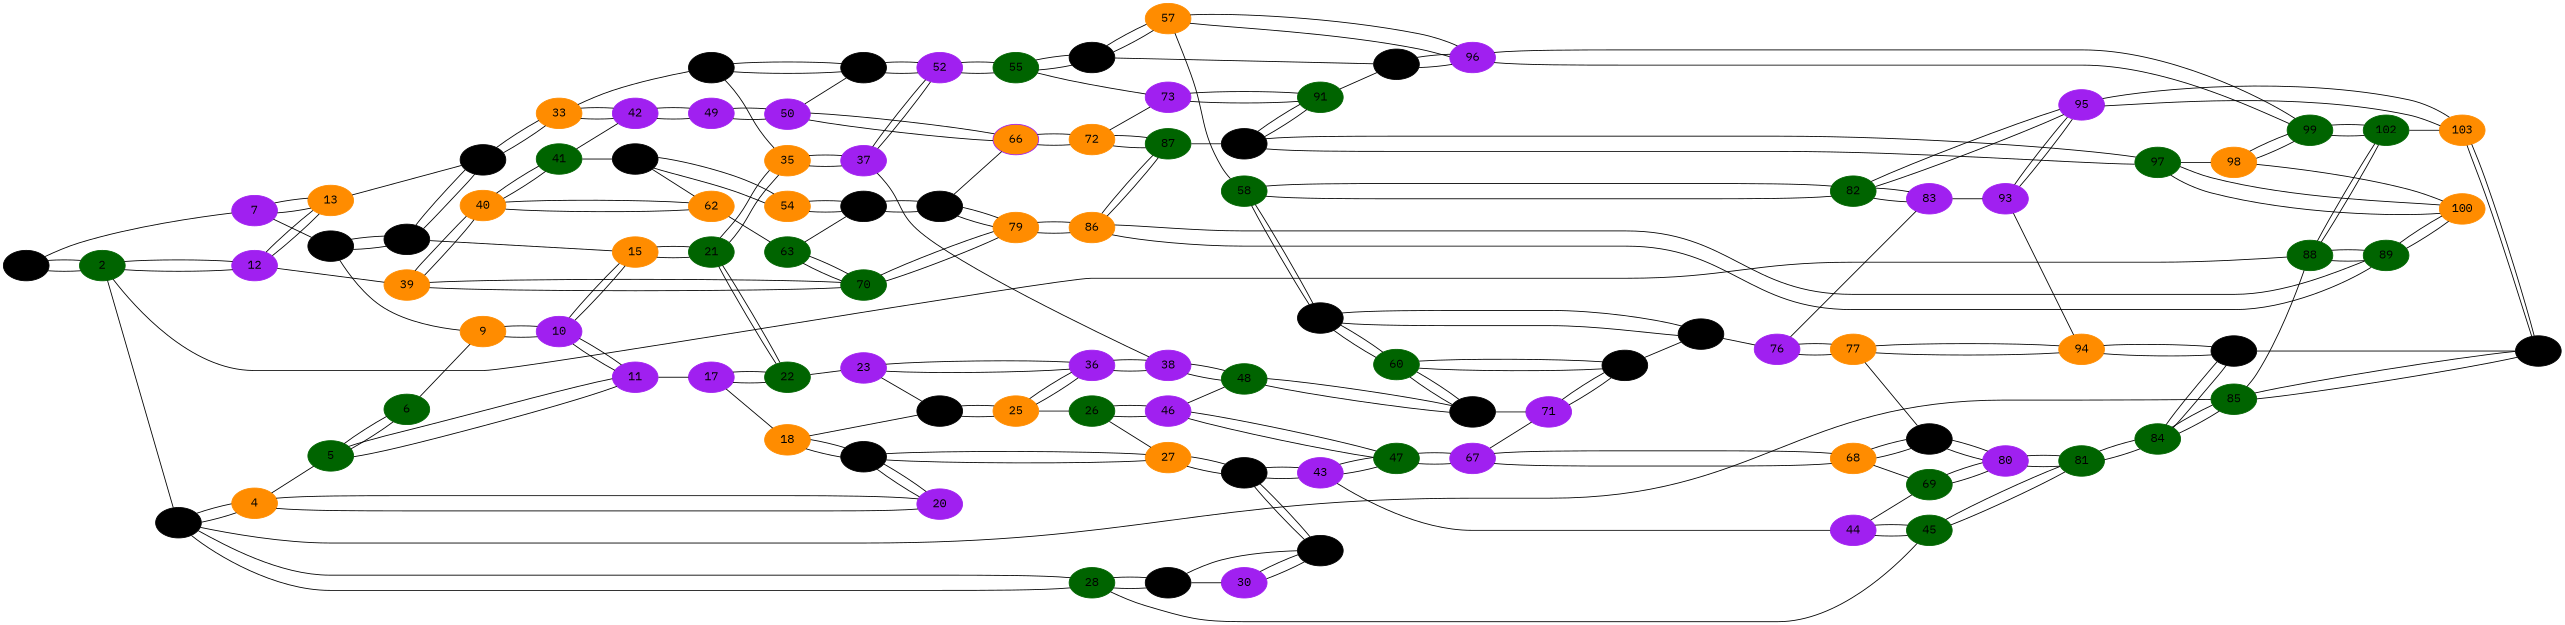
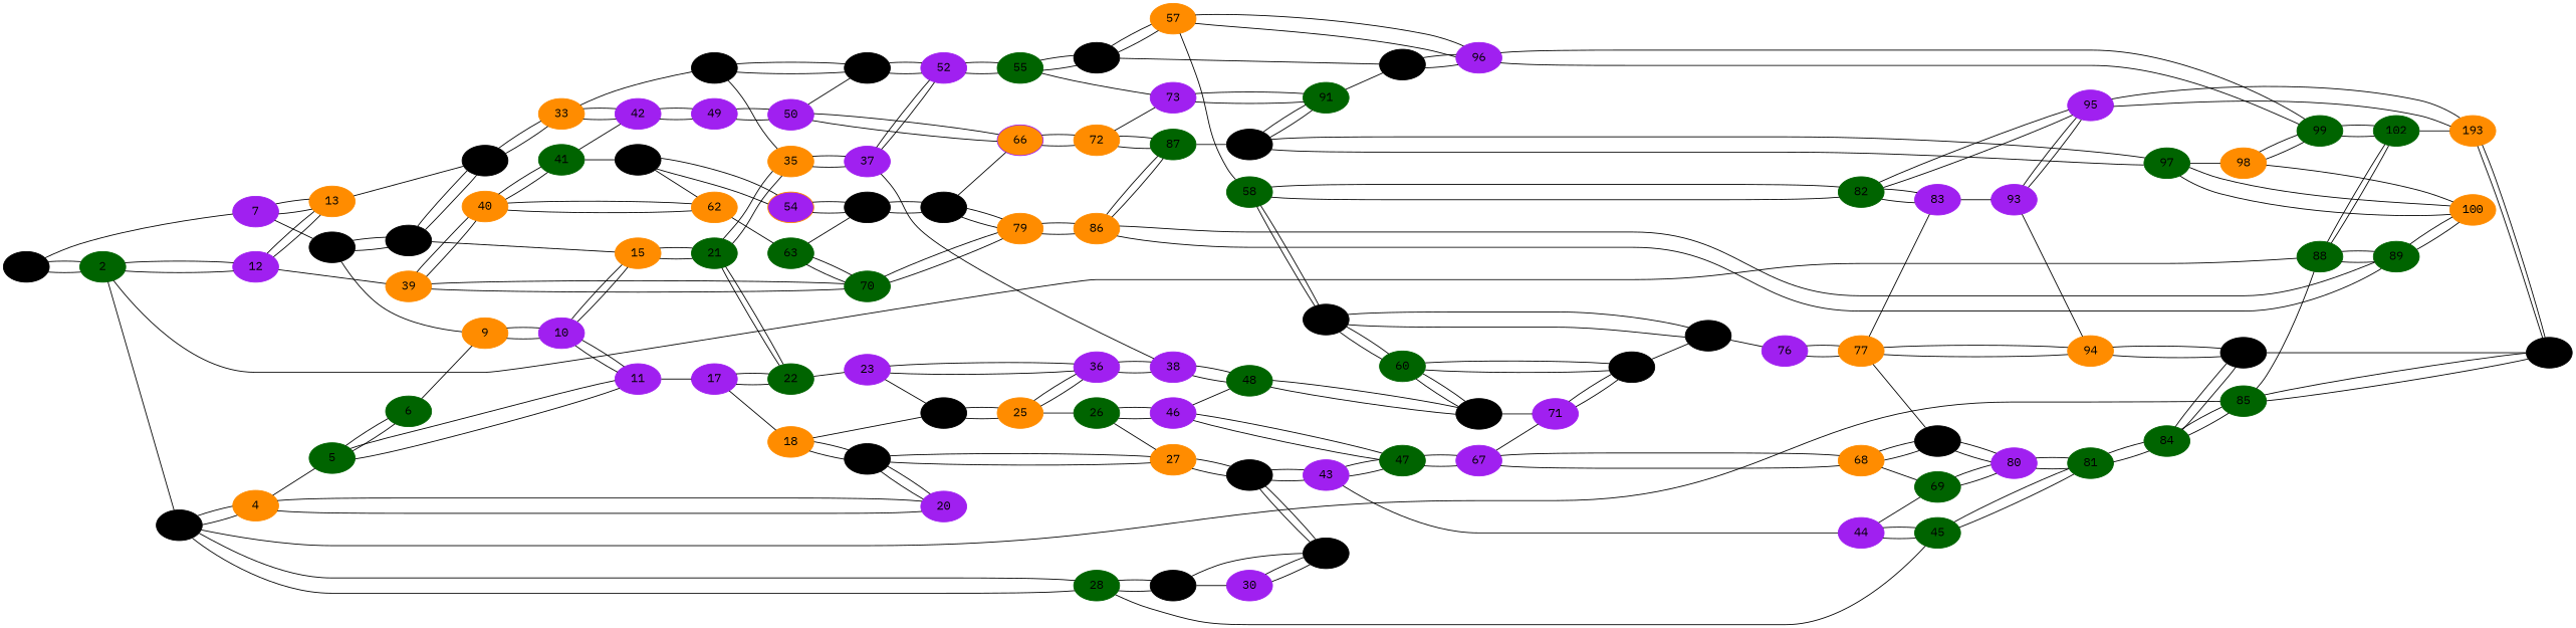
  graph {
    fontname="IBM Plex Mono"
    rankdir=LR
    node [color=darkgreen fontname="IBM Plex Mono" style=filled]
    edge [fontname="IBM Plex Mono"]
    1 [color=black]
    2
    7 [color=purple]
    3 [color=black]
    12 [color=purple]
    88
    8 [color=black]
    13 [color=darkorange]
    4 [color=darkorange]
    28
    85
    39 [color=darkorange]
    89
    102
    5
    20 [color=purple]
    29 [color=black]
    45
    104 [color=black]
    6
    11 [color=purple]
    9 [color=darkorange]
    17 [color=purple]
    10 [color=purple]
    14 [color=black]
    16 [color=black]
    15 [color=darkorange]
    21
    18 [color=darkorange]
    22
    40 [color=darkorange]
    70
    33 [color=darkorange]
    35 [color=darkorange]
    34 [color=black]
    42 [color=purple]
    19 [color=black]
    24 [color=black]
    23 [color=purple]
    27 [color=darkorange]
    25 [color=darkorange]
    31 [color=black]
    37 [color=purple]
    36 [color=purple]
    38 [color=purple]
    26
    46 [color=purple]
    48
    47
    32 [color=black]
    43 [color=purple]
    30 [color=purple]
    81
    44 [color=purple]
    51 [color=black]
    49 [color=purple]
    52 [color=purple]
    55
    61 [color=black]
    41
    62 [color=darkorange]
    79 [color=darkorange]
    53 [color=black]
    63
-   54 [color=darkorange]
+   54 [color=darkorange fillcolor=purple]
    50 [color=purple]
    69
    67 [color=purple]
    80 [color=purple]
    84
    71 [color=purple]
    68 [color=darkorange]
    66 [color=purple fillcolor=darkorange]
    64 [color=black]
    72 [color=darkorange]
    56 [color=black]
    73 [color=purple]
    65 [color=black]
    57 [color=darkorange]
    92 [color=black]
    91
    58
    96 [color=purple]
    59 [color=black]
    82
    99
    60
    75 [color=black]
    83 [color=purple]
    95 [color=purple]
    74 [color=black]
    76 [color=purple]
    86 [color=darkorange]
    87
    78 [color=black]
    90 [color=black]
    77 [color=darkorange]
    94 [color=darkorange]
    93 [color=purple]
    101 [color=black]
-   103 [color=darkorange]
+   103 [color=darkorange label=193]
    100 [color=darkorange]
    97
    98 [color=darkorange]
    1 -- 2
    1 -- 2
    1 -- 7
    2 -- 3
    2 -- 12
    2 -- 12
    2 -- 88
    7 -- 8
    7 -- 13
    7 -- 13
    3 -- 4
    3 -- 4
    3 -- 28
    3 -- 28
    3 -- 85
    12 -- 13
    12 -- 13
    12 -- 39
    88 -- 89
    88 -- 89
    88 -- 102
    88 -- 102
    8 -- 9
    8 -- 14
    8 -- 14
    13 -- 16
    4 -- 5
    4 -- 20
    4 -- 20
    28 -- 29
    28 -- 29
    28 -- 45
    85 -- 88
    85 -- 104
    85 -- 104
    39 -- 40
    39 -- 40
    39 -- 70
    39 -- 70
    89 -- 100
    89 -- 100
    102 -- 103
    5 -- 6
    5 -- 6
    5 -- 11
    5 -- 11
    29 -- 32
    29 -- 30
    45 -- 81
    45 -- 81
    6 -- 9
    11 -- 17
    9 -- 10
    9 -- 10
    17 -- 18
    17 -- 22
    17 -- 22
    10 -- 11
    10 -- 11
    10 -- 15
    10 -- 15
    14 -- 16
    14 -- 16
    14 -- 15
    16 -- 33
    16 -- 33
    15 -- 21
    15 -- 21
    21 -- 22
    21 -- 22
    21 -- 35
    21 -- 35
    18 -- 19
    18 -- 19
    18 -- 24
    22 -- 23
    40 -- 41
    40 -- 41
    40 -- 62
    40 -- 62
    70 -- 79
    70 -- 79
    33 -- 34
    33 -- 42
    33 -- 42
    35 -- 37
    35 -- 37
    34 -- 35
    34 -- 51
    34 -- 51
    42 -- 49
    42 -- 49
    19 -- 20
    19 -- 20
    19 -- 27
    19 -- 27
    24 -- 25
    24 -- 25
    23 -- 24
    23 -- 36
    23 -- 36
    27 -- 31
    27 -- 31
    25 -- 36
    25 -- 36
    25 -- 26
    31 -- 32
    31 -- 32
    31 -- 43
    31 -- 43
    37 -- 38
    37 -- 52
    37 -- 52
    36 -- 38
    36 -- 38
    38 -- 48
    38 -- 48
    26 -- 27
    26 -- 46
    26 -- 46
    46 -- 48
    46 -- 47
    46 -- 47
    48 -- 61
    48 -- 61
    47 -- 67
    47 -- 67
    43 -- 47
    43 -- 47
    43 -- 44
    30 -- 32
    30 -- 32
    81 -- 84
    81 -- 84
    44 -- 45
    44 -- 45
    44 -- 69
    51 -- 52
    51 -- 52
    49 -- 50
    49 -- 50
    52 -- 55
    52 -- 55
    55 -- 56
    55 -- 56
    55 -- 73
    61 -- 71
    41 -- 42
    41 -- 53
    62 -- 63
    79 -- 86
    79 -- 86
    53 -- 62
    53 -- 54
    53 -- 54
    63 -- 70
    63 -- 70
    63 -- 64
    54 -- 64
    54 -- 64
    50 -- 51
    50 -- 66
    50 -- 66
    69 -- 80
    69 -- 80
    67 -- 71
    67 -- 68
    67 -- 68
    80 -- 81
    80 -- 81
    84 -- 85
    84 -- 85
    84 -- 101
    84 -- 101
    71 -- 74
    71 -- 74
    68 -- 69
    68 -- 78
    68 -- 78
    66 -- 72
    66 -- 72
    64 -- 65
    64 -- 65
    72 -- 73
    72 -- 87
    72 -- 87
    56 -- 57
    56 -- 57
    56 -- 92
    73 -- 91
    73 -- 91
    65 -- 79
    65 -- 79
    65 -- 66
    57 -- 58
    57 -- 96
    57 -- 96
    92 -- 96
    92 -- 96
    91 -- 92
    58 -- 59
    58 -- 59
    58 -- 82
    58 -- 82
    96 -- 99
    96 -- 99
    59 -- 60
    59 -- 60
    59 -- 75
    59 -- 75
    82 -- 83
    82 -- 83
    82 -- 95
    82 -- 95
    99 -- 102
    99 -- 102
    60 -- 61
    60 -- 61
    60 -- 74
    60 -- 74
    75 -- 76
    83 -- 93
    95 -- 103
    95 -- 103
    74 -- 75
-   76 -- 83
+   77 -- 83
    76 -- 77
    76 -- 77
    86 -- 89
    86 -- 89
    86 -- 87
    86 -- 87
    87 -- 90
    78 -- 80
    78 -- 80
    90 -- 91
    90 -- 91
    90 -- 97
    90 -- 97
    77 -- 78
    77 -- 94
    77 -- 94
    94 -- 101
    94 -- 101
    93 -- 95
    93 -- 95
    93 -- 94
    101 -- 104
    103 -- 104
    103 -- 104
    97 -- 100
    97 -- 100
    97 -- 98
    98 -- 99
    98 -- 99
    98 -- 100
  }
